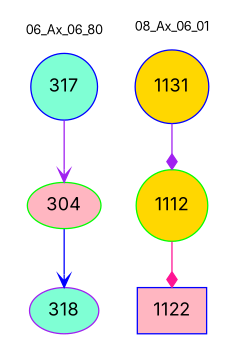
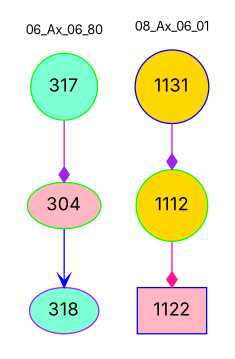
  digraph {
    fontname=Inter
    node [color=blue fillcolor=aquamarine fontname=Inter shape=circle style=filled]
    edge [arrowhead=vee color=purple fontname=Inter]
-   n1 [label=317]
+   n1 [color=green label=317]
    n2 [color=green fillcolor=lightpink label=304 shape=ellipse]
    n3 [color=purple label=318 shape=ellipse]
    n4 [fillcolor=gold label=1131]
    n5 [color=green fillcolor=gold label=1112]
    n6 [fillcolor=lightpink label=1122 shape=box]
    subgraph cluster_1 {
      color=white
      fontsize=10
      label="06_Ax_06_80"
      n1
      n2
      n3
    }
    subgraph cluster_2 {
      color=white
      fontsize=10
      label="08_Ax_06_01"
      n4
      n5
      n6
    }
-   n1 -> n2
+   n1 -> n2 [arrowhead=diamond]
    n2 -> n3 [color=blue]
    n4 -> n5 [arrowhead=diamond]
    n5 -> n6 [arrowhead=diamond color=deeppink]
  }
